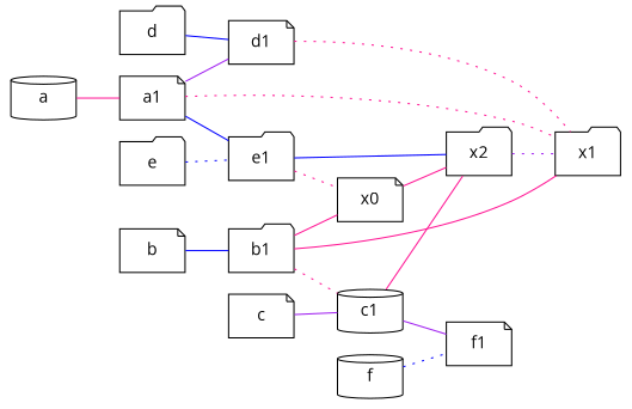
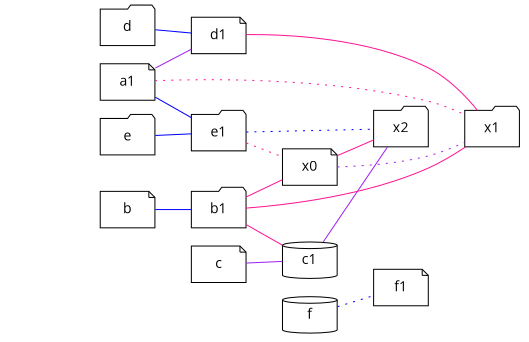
  graph {
    fontname="Open Sans"
    rankdir=LR
    node [fontname="Open Sans" labelfontsize=50 shape=folder]
    edge [color=deeppink fontname="Open Sans" style=solid]
    c1 [shape=cylinder]
    x2
    f1 [shape=note]
    b [shape=note]
    b1
    x1
    x0 [shape=note]
    a1 [shape=note]
    d1 [shape=note]
    e1
    d
    c [shape=note]
    e
    f [shape=cylinder]
-   a [shape=cylinder]
-   c1 -- x2
-   c1 -- f1 [color=purple]
+   c1 -- x2 [color=purple]
    b -- b1 [color=blue]
-   b1 -- c1 [style=dotted]
+   b1 -- c1
    b1 -- x1
    b1 -- x0
    x0 -- x2
-   x2 -- x1 [color=purple style=dotted]
+   x0 -- x1 [color=purple style=dotted]
    a1 -- x1 [style=dotted]
    a1 -- d1 [color=purple]
    a1 -- e1 [color=blue]
-   d1 -- x1 [style=dotted]
-   e1 -- x2 [color=blue]
+   d1 -- x1
+   e1 -- x2 [color=blue style=dotted]
    e1 -- x0 [style=dotted]
    d -- d1 [color=blue]
    c -- c1 [color=purple]
-   e -- e1 [color=blue style=dotted]
+   e -- e1 [color=blue]
    f -- f1 [color=blue style=dotted]
-   a -- a1
  }
